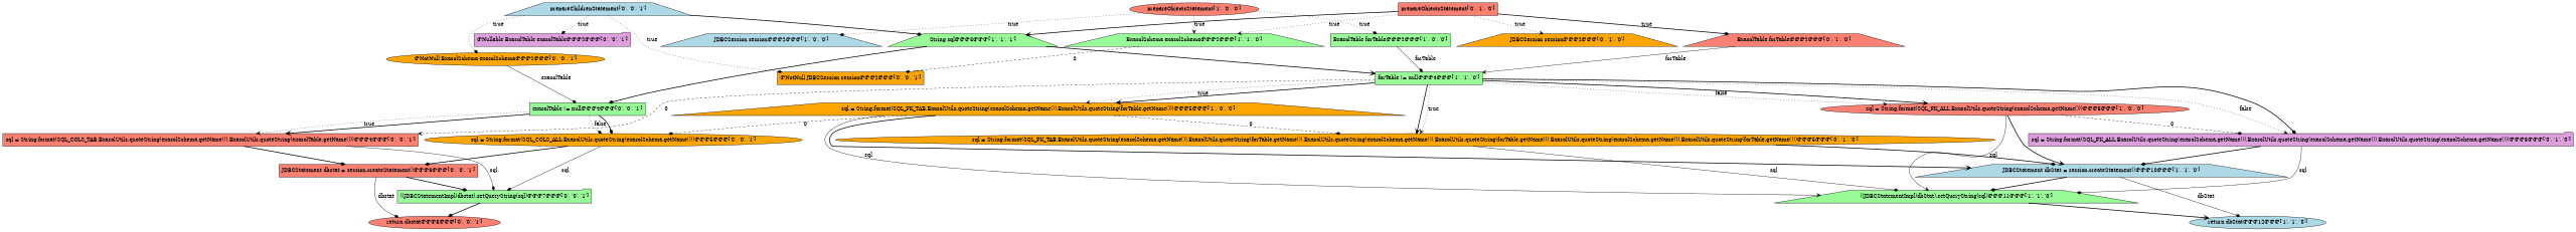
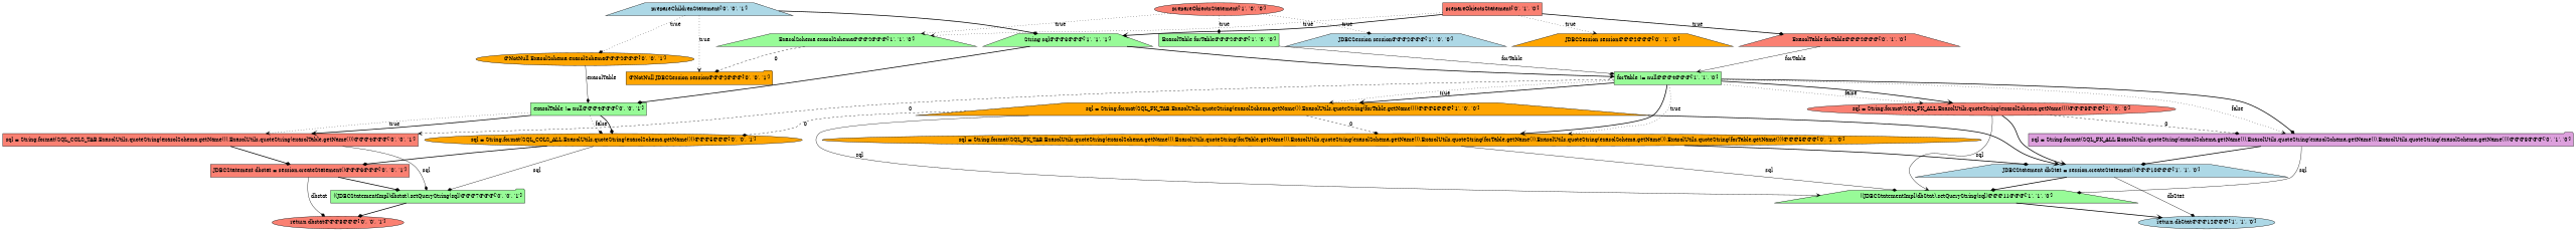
  digraph {
    node [fillcolor=palegreen shape=trapezium style=filled]
    edge [arrowhead=diamond style=bold]
-   n1 [fillcolor=plum label="@Nullable ExasolTable exasolTable@@@2@@@['0', '0', '1']" shape=folder]
    n2 [label="exasolTable != null@@@4@@@['0', '0', '1']" shape=box]
    n3 [fillcolor=orange label="sql = String.format(SQL_COLS_ALL,ExasolUtils.quoteString(exasolSchema.getName()))@@@5@@@['0', '0', '1']" shape=ellipse]
    n4 [fillcolor=salmon label="sql = String.format(SQL_COLS_TAB,ExasolUtils.quoteString(exasolSchema.getName()),ExasolUtils.quoteString(exasolTable.getName()))@@@4@@@['0', '0', '1']" shape=box]
    n5 [fillcolor=salmon label="prepareObjectsStatement['1', '0', '0']" shape=ellipse]
    n6 [fillcolor=lightblue label="JDBCSession session@@@2@@@['1', '0', '0']"]
    n7 [label="ExasolSchema exasolSchema@@@2@@@['1', '1', '0']"]
    n8 [label="ExasolTable forTable@@@2@@@['1', '0', '0']" shape=box]
    n9 [fillcolor=orange label="@NotNull JDBCSession session@@@2@@@['0', '0', '1']" shape=folder]
    n10 [label="forTable != null@@@4@@@['1', '1', '0']" shape=box]
    n11 [label="String sql@@@3@@@['1', '1', '1']"]
    n12 [fillcolor=salmon label="prepareObjectsStatement['0', '1', '0']" shape=box]
    n13 [fillcolor=orange label="JDBCSession session@@@2@@@['0', '1', '0']"]
    n14 [fillcolor=salmon label="ExasolTable forTable@@@2@@@['0', '1', '0']"]
    n15 [fillcolor=lightblue label="return dbStat@@@12@@@['1', '1', '0']" shape=ellipse]
    n16 [label="((JDBCStatementImpl)dbstat).setQueryString(sql)@@@7@@@['0', '0', '1']" shape=folder]
    n17 [fillcolor=salmon label="return dbstat@@@8@@@['0', '0', '1']" shape=ellipse]
    n18 [fillcolor=orange label="sql = String.format(SQL_FK_TAB,ExasolUtils.quoteString(exasolSchema.getName()),ExasolUtils.quoteString(forTable.getName()))@@@5@@@['1', '0', '0']"]
    n19 [label="((JDBCStatementImpl)dbStat).setQueryString(sql)@@@11@@@['1', '1', '0']"]
    n20 [fillcolor=lightblue label="JDBCStatement dbStat = session.createStatement()@@@10@@@['1', '1', '0']"]
    n21 [fillcolor=orange label="sql = String.format(SQL_FK_TAB,ExasolUtils.quoteString(exasolSchema.getName()),ExasolUtils.quoteString(forTable.getName()),ExasolUtils.quoteString(exasolSchema.getName()),ExasolUtils.quoteString(forTable.getName()),ExasolUtils.quoteString(exasolSchema.getName()),ExasolUtils.quoteString(forTable.getName()))@@@5@@@['0', '1', '0']" shape=ellipse]
    n22 [fillcolor=salmon label="JDBCStatement dbstat = session.createStatement()@@@6@@@['0', '0', '1']" shape=box]
    n23 [fillcolor=salmon label="sql = String.format(SQL_FK_ALL,ExasolUtils.quoteString(exasolSchema.getName()))@@@8@@@['1', '0', '0']" shape=ellipse]
    n24 [fillcolor=plum label="sql = String.format(SQL_FK_ALL,ExasolUtils.quoteString(exasolSchema.getName()),ExasolUtils.quoteString(exasolSchema.getName()),ExasolUtils.quoteString(exasolSchema.getName()))@@@8@@@['0', '1', '0']" shape=folder]
    n25 [fillcolor=orange label="@NotNull ExasolSchema exasolSchema@@@2@@@['0', '0', '1']" shape=ellipse]
    n26 [fillcolor=lightblue label="prepareChildrenStatement['0', '0', '1']"]
    n2 -> n3 [label=false style=dotted]
    n2 -> n3
    n2 -> n4 [arrowhead=vee]
    n2 -> n4 [arrowhead=vee label=true style=dotted]
    n3 -> n16 [label=sql style=solid]
    n3 -> n22
    n4 -> n16 [label=sql style=solid]
    n4 -> n22
    n5 -> n6 [label=true style=dotted]
    n5 -> n7 [arrowhead=vee label=true style=dotted]
    n5 -> n8 [label=true style=dotted]
    n7 -> n9 [label=0 style=dashed]
    n8 -> n10 [label=forTable style=solid]
    n10 -> n4 [arrowhead=vee label=0 style=dashed]
    n10 -> n18 [arrowhead=vee]
    n10 -> n18 [arrowhead=vee label=true style=dotted]
    n10 -> n21 [arrowhead=vee]
    n10 -> n21 [arrowhead=vee label=true style=dotted]
    n10 -> n23 [arrowhead=vee]
    n10 -> n23 [arrowhead=vee label=false style=dotted]
    n10 -> n24 [arrowhead=vee label=false style=dotted]
    n10 -> n24
    n11 -> n2
    n11 -> n10 [arrowhead=vee]
    n12 -> n7 [arrowhead=vee label=true style=dotted]
    n12 -> n11 [arrowhead=vee]
    n12 -> n13 [arrowhead=vee label=true style=dotted]
    n12 -> n14 [label=true]
    n14 -> n10 [arrowhead=vee label=forTable style=solid]
    n16 -> n17
    n18 -> n3 [label=0 style=dashed]
    n18 -> n19 [arrowhead=vee label=sql style=solid]
    n18 -> n20 [arrowhead=vee]
    n18 -> n21 [label=0 style=dashed]
    n19 -> n15 [arrowhead=vee]
    n20 -> n15 [label=dbStat style=solid]
    n20 -> n19
    n21 -> n19 [label=sql style=solid]
    n21 -> n20
    n22 -> n16
    n22 -> n17 [label=dbstat style=solid]
    n23 -> n19 [arrowhead=vee label=sql style=solid]
    n23 -> n20 [arrowhead=vee]
    n23 -> n24 [label=0 style=dashed]
    n24 -> n19 [label=sql style=solid]
    n24 -> n20
    n25 -> n2 [label=exasolTable style=solid]
-   n26 -> n1 [label=true style=dotted]
-   n26 -> n9 [label=true style=dotted]
+   n26 -> n9 [arrowhead=vee label=true style=dotted]
    n26 -> n11
    n26 -> n25 [label=true style=dotted]
  }
